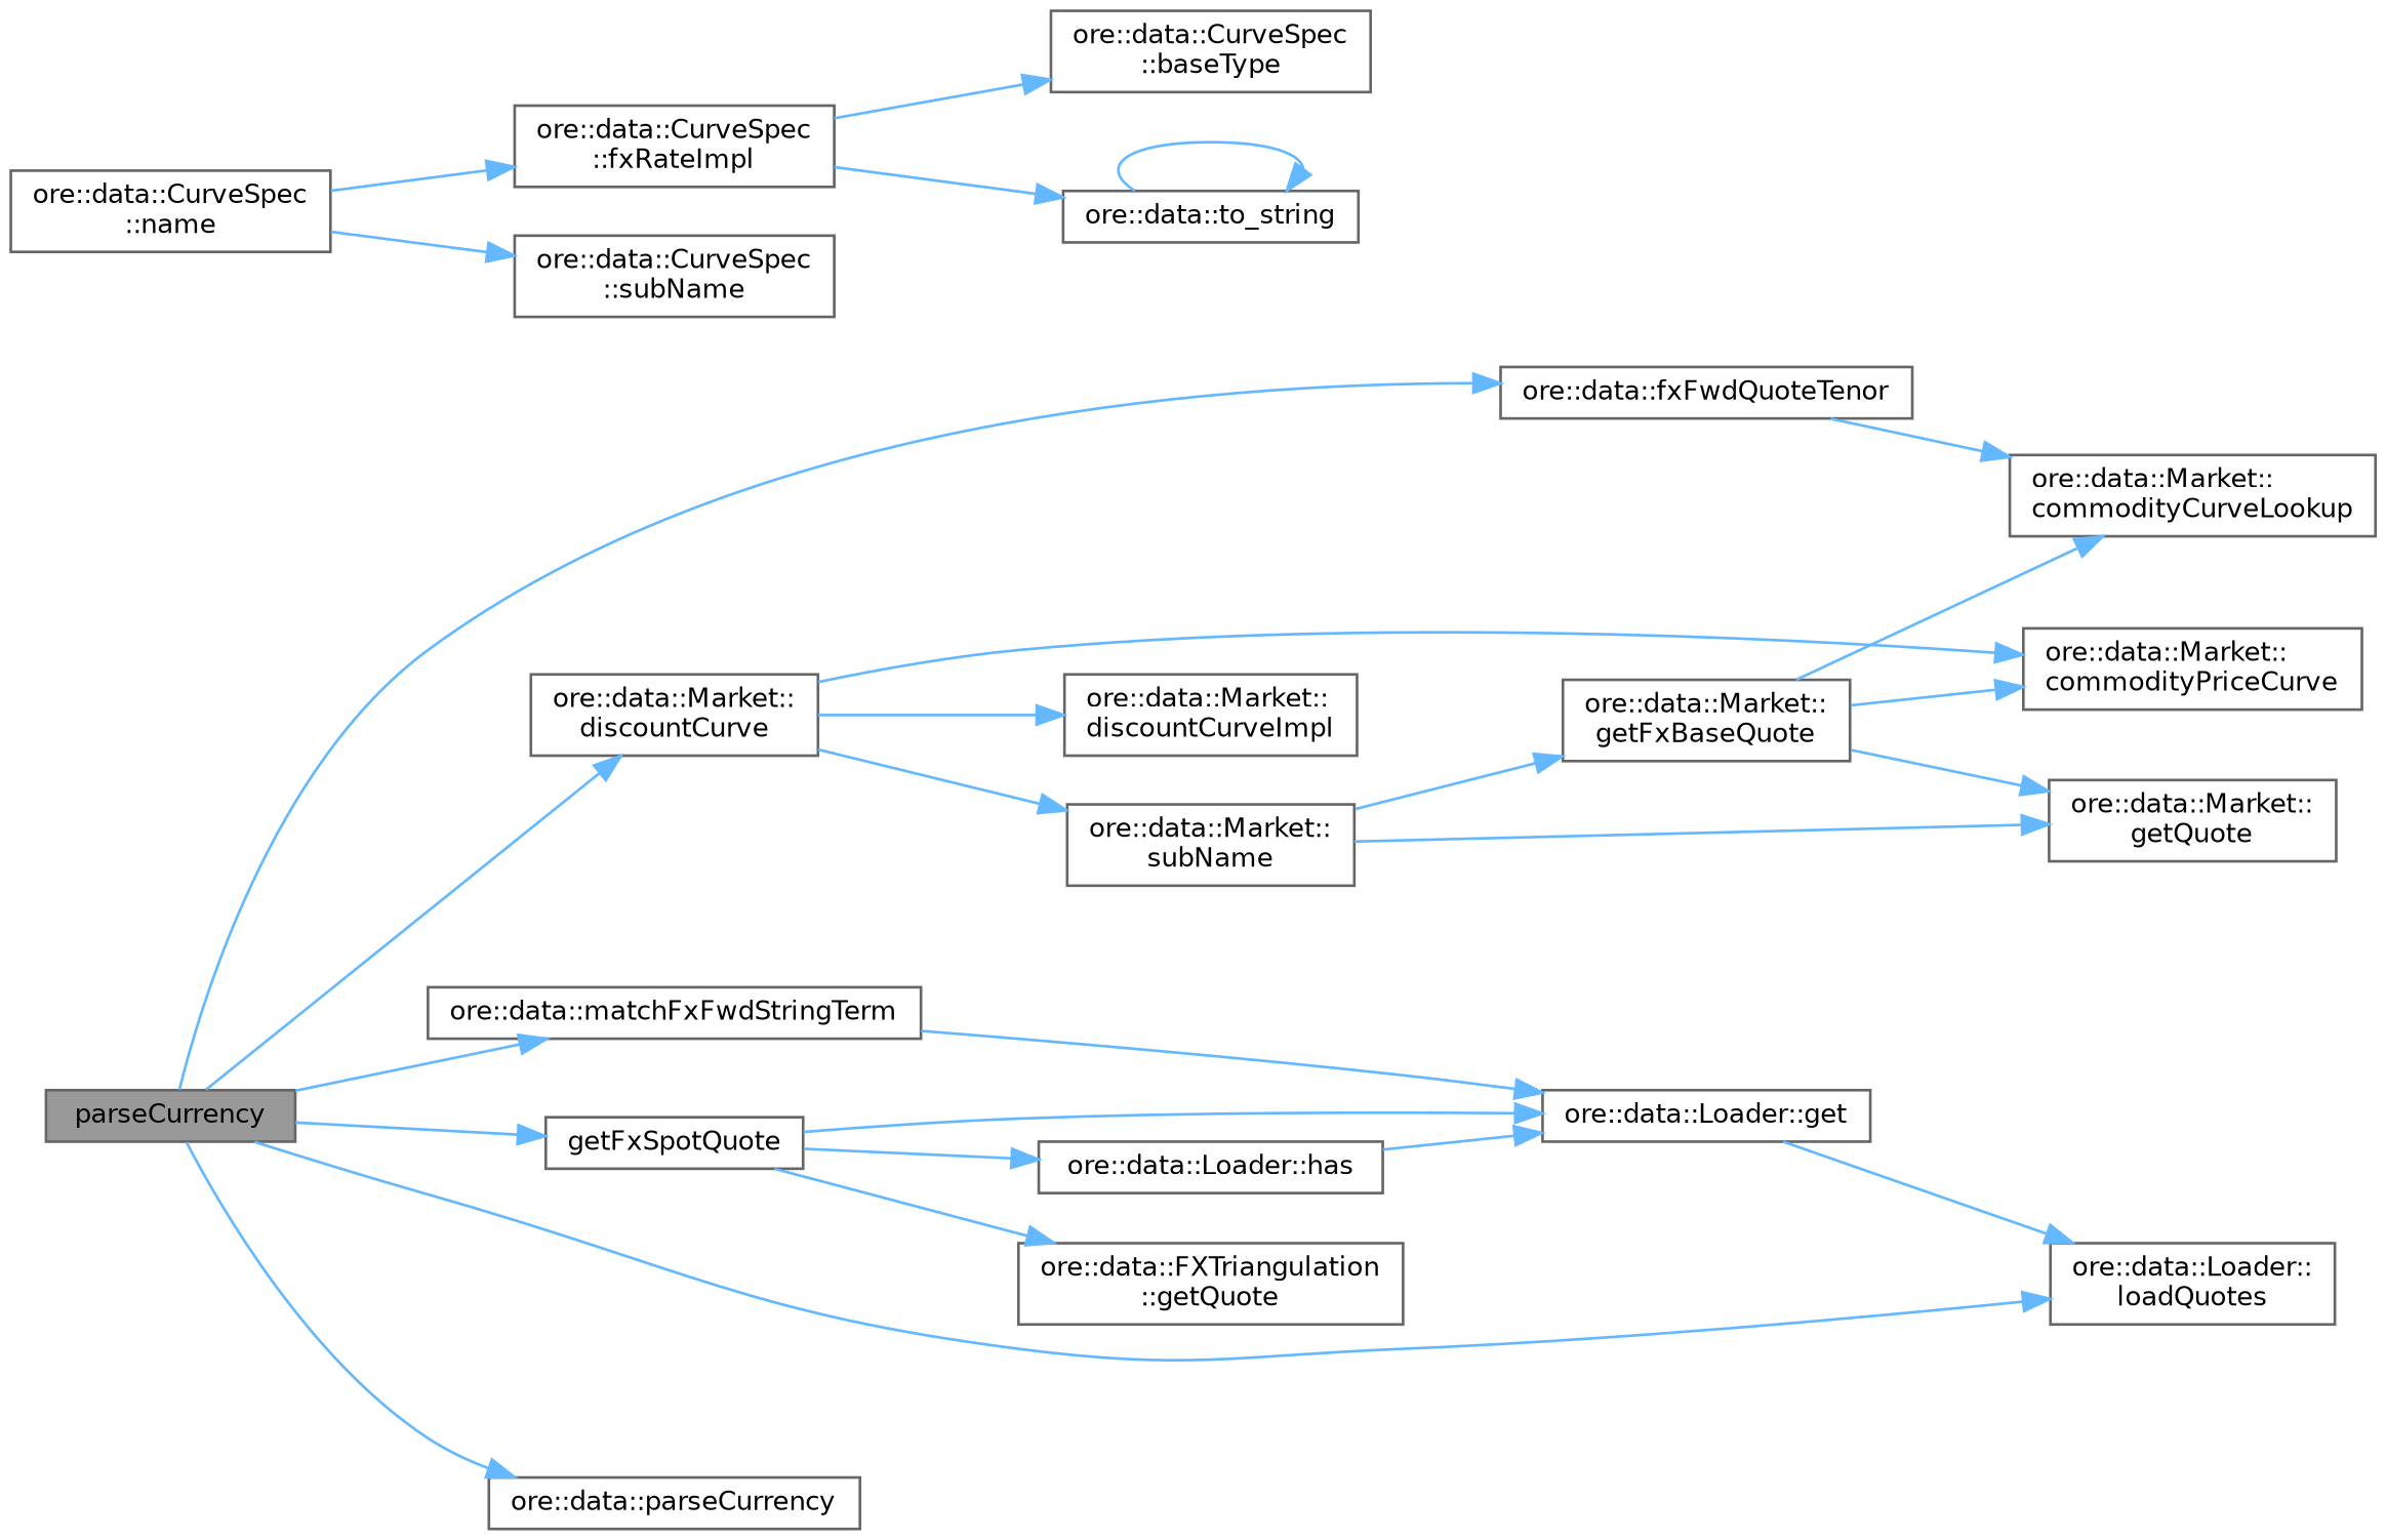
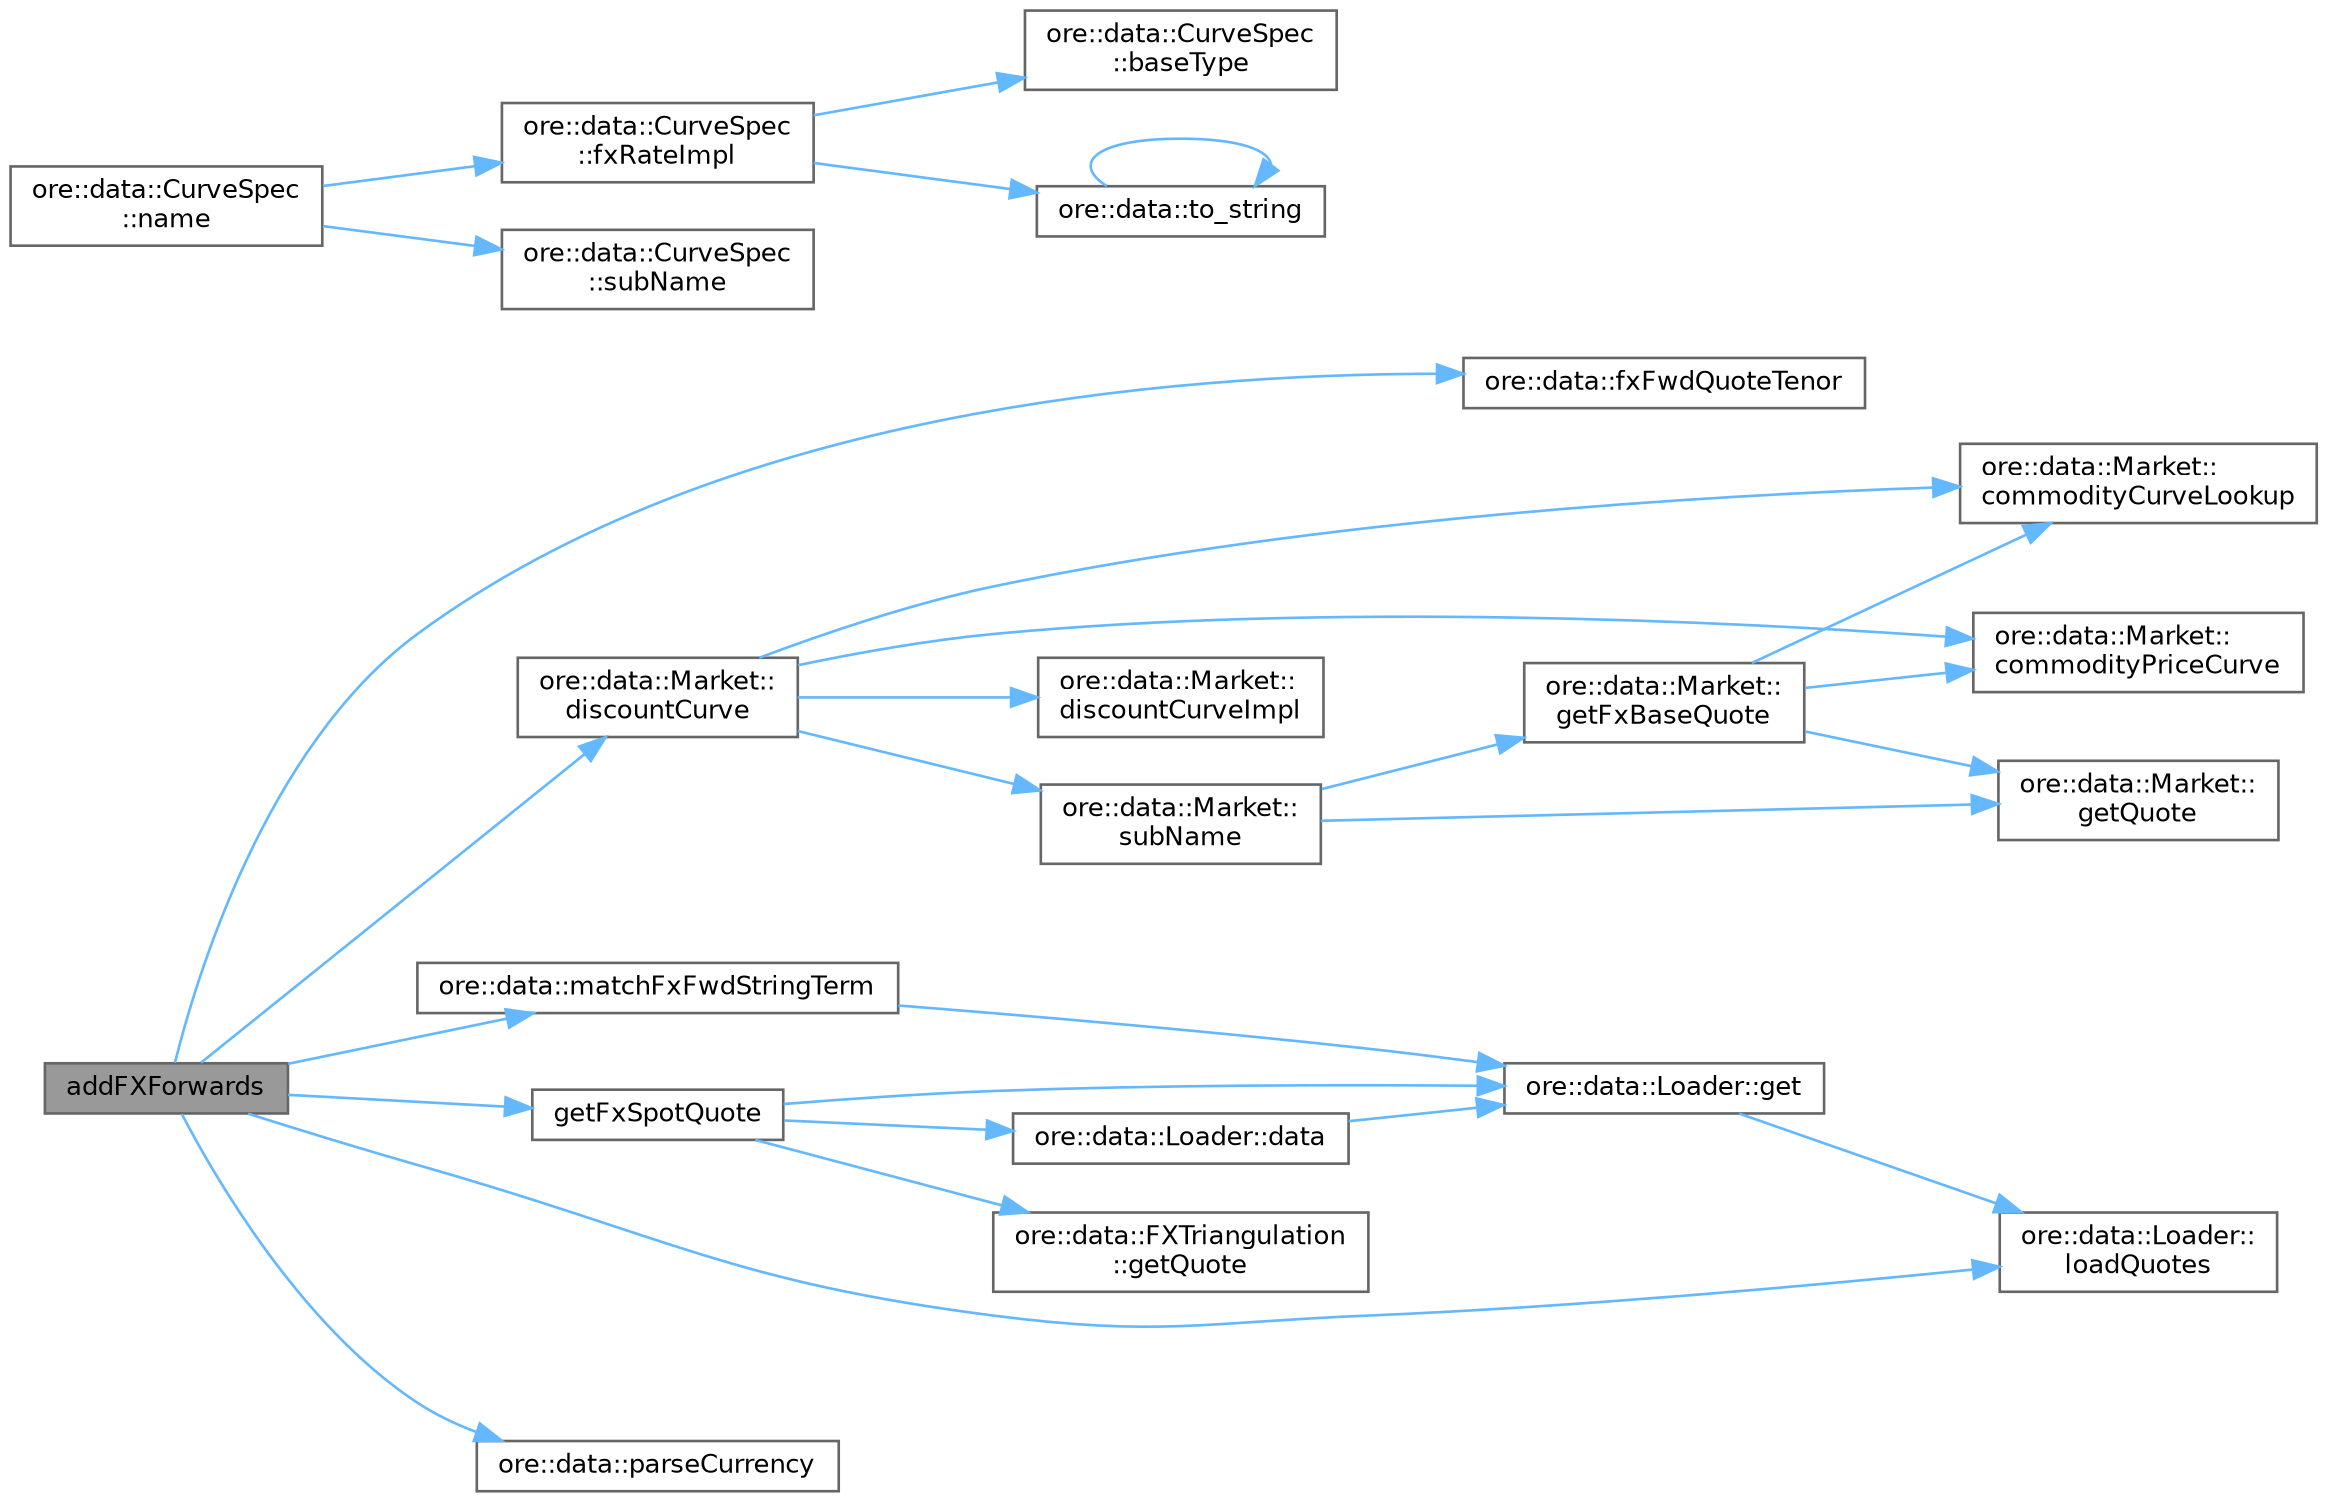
  digraph {
    rankdir=LR
    node [color=grey40 fillcolor=white fontname=Helvetica fontsize=10 shape=box style=filled]
    edge [color=steelblue1 fontname=Helvetica fontsize=10 labelfontname=Helvetica labelfontsize=10 style=solid]
-   n1 [color=gray40 fillcolor=grey60 fontcolor=black height=0.2 label=parseCurrency width=0.4]
+   n1 [color=gray40 fillcolor=grey60 fontcolor=black height=0.2 label=addFXForwards width=0.4]
    n2 [height=0.2 label="ore::data::Market::\ldiscountCurve" width=0.4]
    n3 [height=0.2 label="ore::data::fxFwdQuoteTenor" width=0.4]
    n4 [height=0.2 label="ore::data::Loader::\lloadQuotes" width=0.4]
    n5 [height=0.2 label=getFxSpotQuote width=0.4]
    n6 [height=0.2 label="ore::data::matchFxFwdStringTerm" width=0.4]
    n7 [height=0.2 label="ore::data::parseCurrency" width=0.4]
    n8 [height=0.2 label="ore::data::Market::\lcommodityCurveLookup" width=0.4]
    n9 [height=0.2 label="ore::data::Market::\lcommodityPriceCurve" width=0.4]
    n10 [height=0.2 label="ore::data::Market::\ldiscountCurveImpl" width=0.4]
    n11 [height=0.2 label="ore::data::Market::\lsubName" width=0.4]
    n12 [height=0.2 label="ore::data::Loader::get" width=0.4]
    n13 [height=0.2 label="ore::data::FXTriangulation\l::getQuote" width=0.4]
-   n14 [height=0.2 label="ore::data::Loader::has" width=0.4]
+   n14 [height=0.2 label="ore::data::Loader::data" width=0.4]
    n15 [height=0.2 label="ore::data::CurveSpec\l::name" width=0.4]
    n16 [height=0.2 label="ore::data::CurveSpec\l::fxRateImpl" width=0.4]
    n17 [height=0.2 label="ore::data::CurveSpec\l::subName" width=0.4]
    n18 [height=0.2 label="ore::data::Market::\lgetQuote" width=0.4]
    n19 [height=0.2 label="ore::data::Market::\lgetFxBaseQuote" width=0.4]
    n20 [height=0.2 label="ore::data::CurveSpec\l::baseType" width=0.4]
    n21 [height=0.2 label="ore::data::to_string" width=0.4]
    n1 -> n2
    n1 -> n3
    n1 -> n4
    n1 -> n5
    n1 -> n6
    n1 -> n7
-   n3 -> n8
+   n2 -> n8
    n2 -> n9
    n2 -> n10
    n2 -> n11
    n5 -> n12
    n5 -> n13
    n5 -> n14
    n6 -> n12
    n11 -> n18
    n11 -> n19
    n12 -> n4
    n14 -> n12
    n15 -> n16
    n15 -> n17
    n16 -> n20
    n16 -> n21
    n19 -> n8
    n19 -> n9
    n19 -> n18
    n21 -> n21
  }
